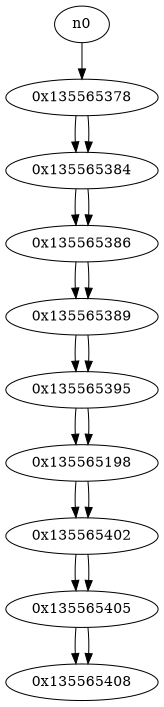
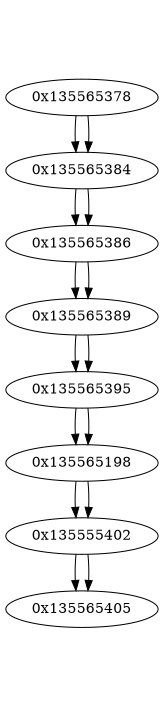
  digraph {
    n1 [label="0x135565378"]
    n2 [label="0x135565384"]
    n3 [label="0x135565386"]
    n4 [label="0x135565389"]
    n5 [label="0x135565395"]
    n6 [label="0x135565198"]
-   n0
-   n7 [label="0x135565402"]
+   n7 [label="0x135555402"]
    n8 [label="0x135565405"]
-   n9 [label="0x135565408"]
    n1 -> n2
    n1 -> n2
    n2 -> n3
    n2 -> n3
    n3 -> n4
    n3 -> n4
    n4 -> n5
    n4 -> n5
    n5 -> n6
    n5 -> n6
    n6 -> n7
    n6 -> n7
-   n0 -> n1
    n7 -> n8
    n7 -> n8
-   n8 -> n9
-   n8 -> n9
  }
